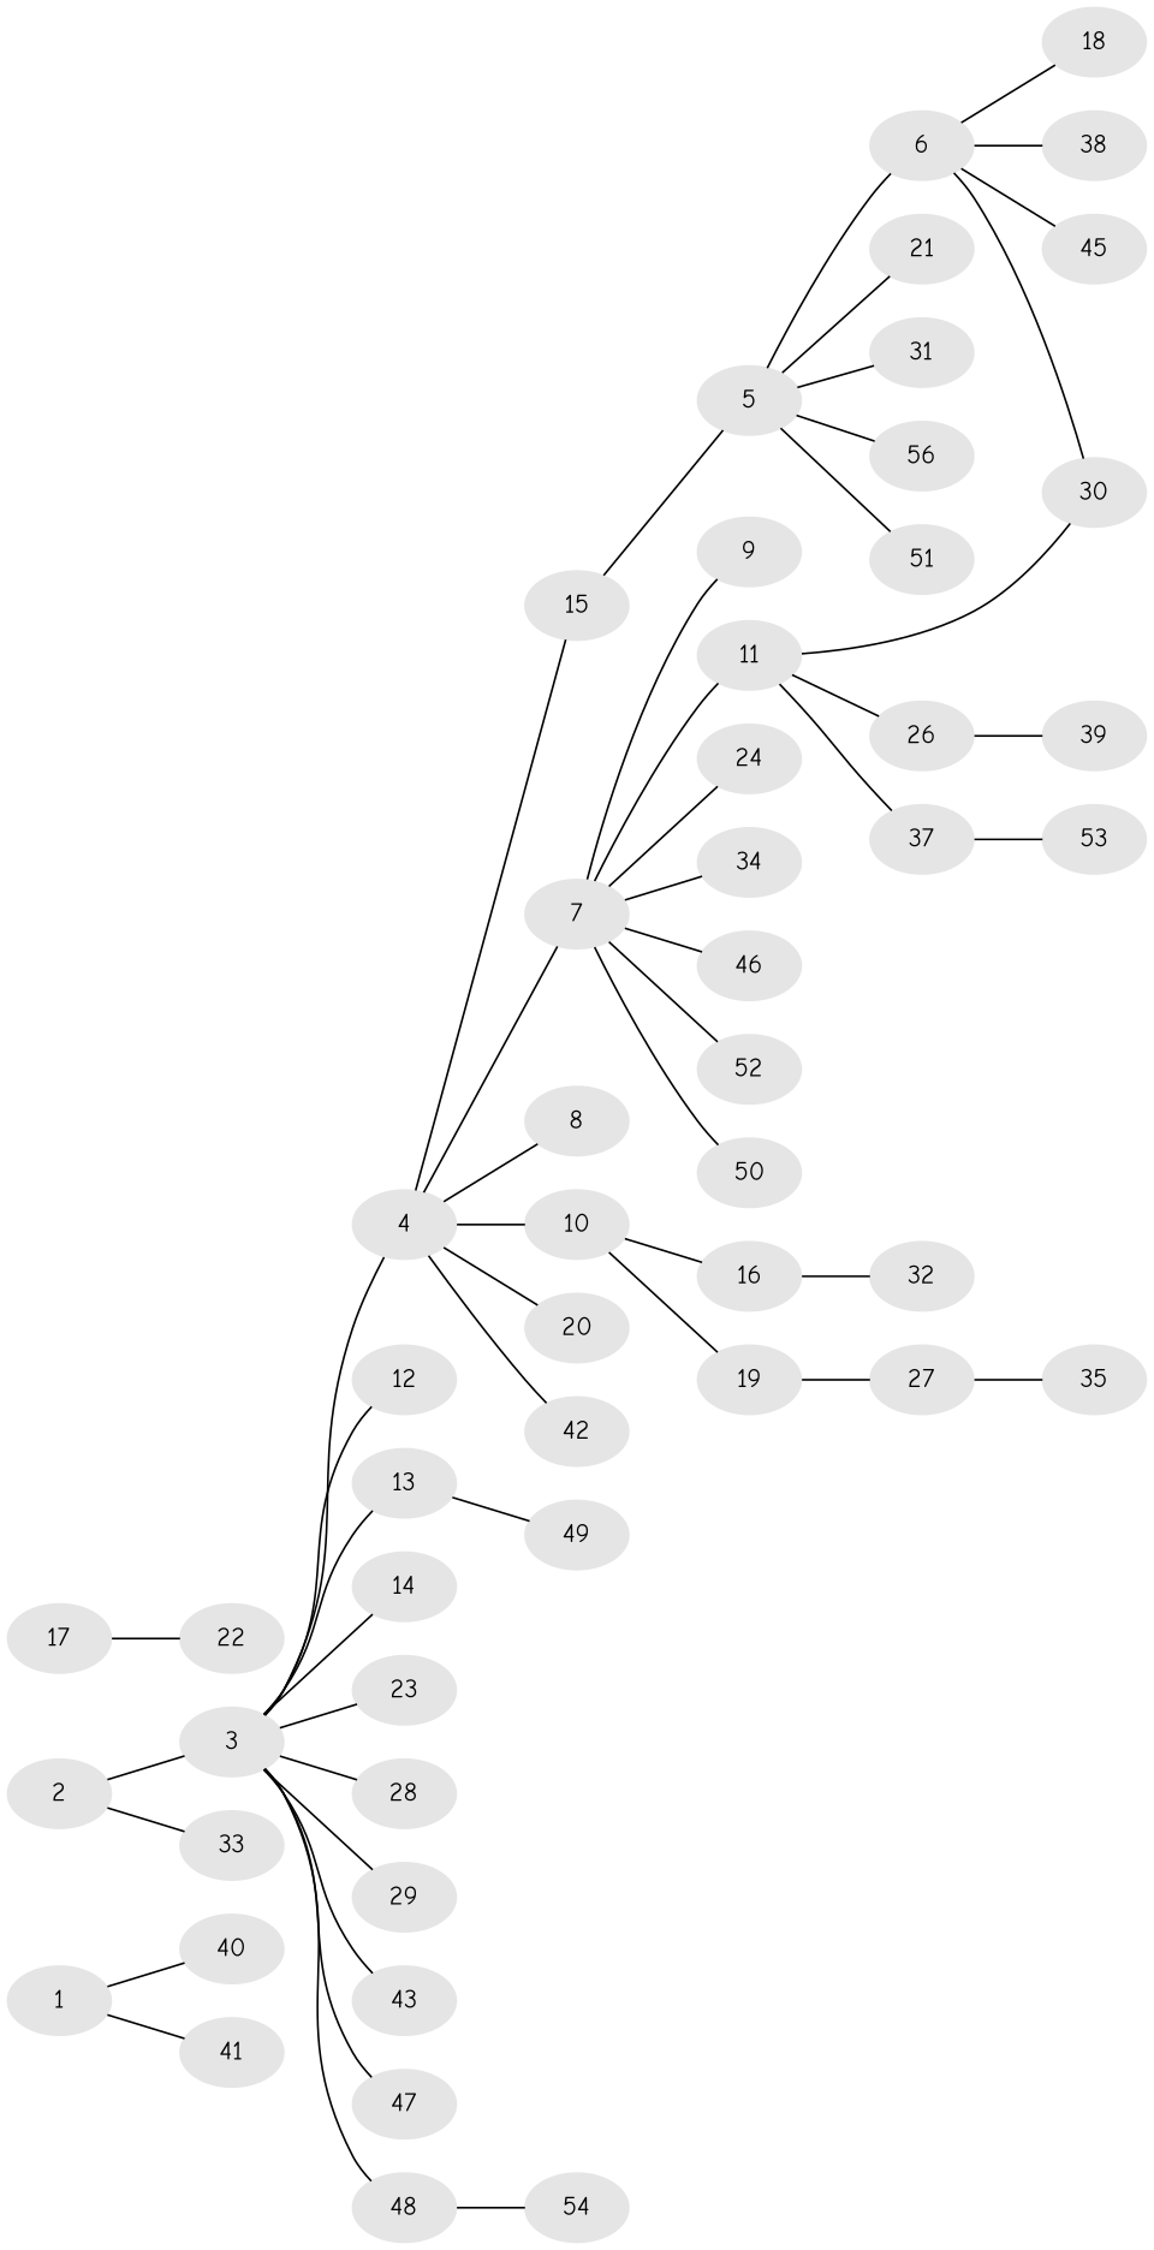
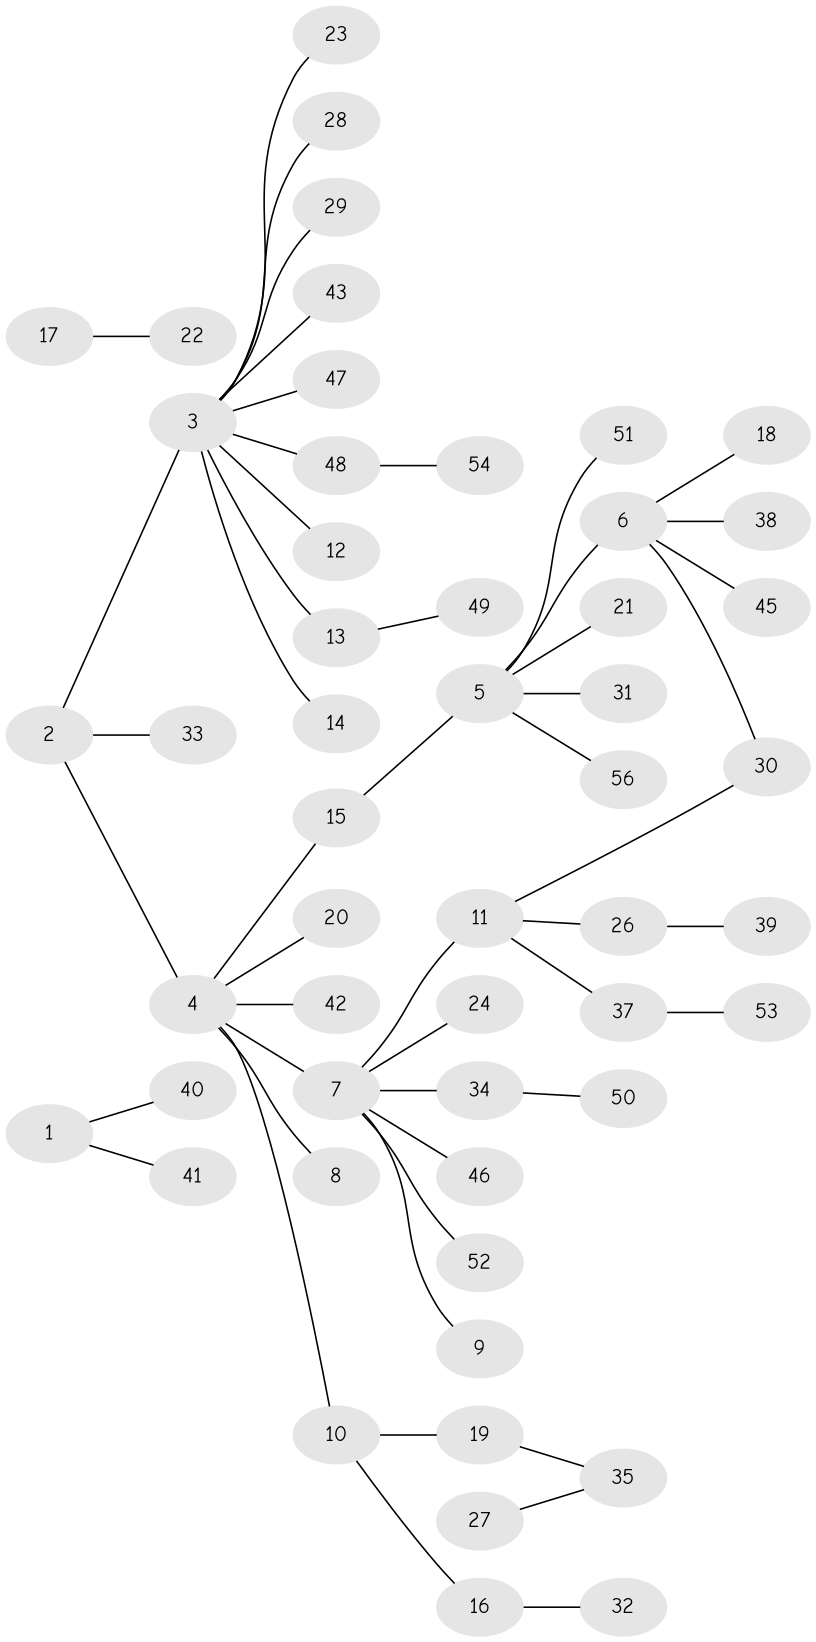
  graph {
    fontname="Comic Neue"
    rankdir=LR
    node [color=gray90 fontname="Comic Neue" style=filled]
    edge [fontname="Comic Neue"]
    1
    40
    41
    2
    3
    33
    4
    12
    13
    14
    23
    28
    29
    43
    47
    48
    7
    8
    10
    15
    20
    42
    49
    54
    5
    6
    21
    31
    n29 [label=56]
    51
    9
    11
    24
    34
    46
    52
    16
    19
    18
    30
    38
    45
    26
    37
    50
    17
    22
    32
    27
    39
    53
    35
    1 -- 40
    1 -- 41
    2 -- 3
    2 -- 33
-   3 -- 4
+   2 -- 4
    3 -- 12
    3 -- 13
    3 -- 14
    3 -- 23
    3 -- 28
    3 -- 29
    3 -- 43
    3 -- 47
    3 -- 48
    4 -- 7
    4 -- 8
    4 -- 10
    4 -- 15
    4 -- 20
    4 -- 42
    13 -- 49
    48 -- 54
    7 -- 9
    7 -- 11
    7 -- 24
    7 -- 34
    7 -- 46
    7 -- 52
    10 -- 16
    10 -- 19
    15 -- 5
    5 -- 6
    5 -- 21
    5 -- 31
    5 -- n29
    5 -- 51
    6 -- 18
    6 -- 30
    6 -- 38
    6 -- 45
    11 -- 30
    11 -- 26
    11 -- 37
-   7 -- 50
+   34 -- 50
    16 -- 32
-   19 -- 27
+   19 -- 35
    26 -- 39
    37 -- 53
    17 -- 22
    27 -- 35
  }
